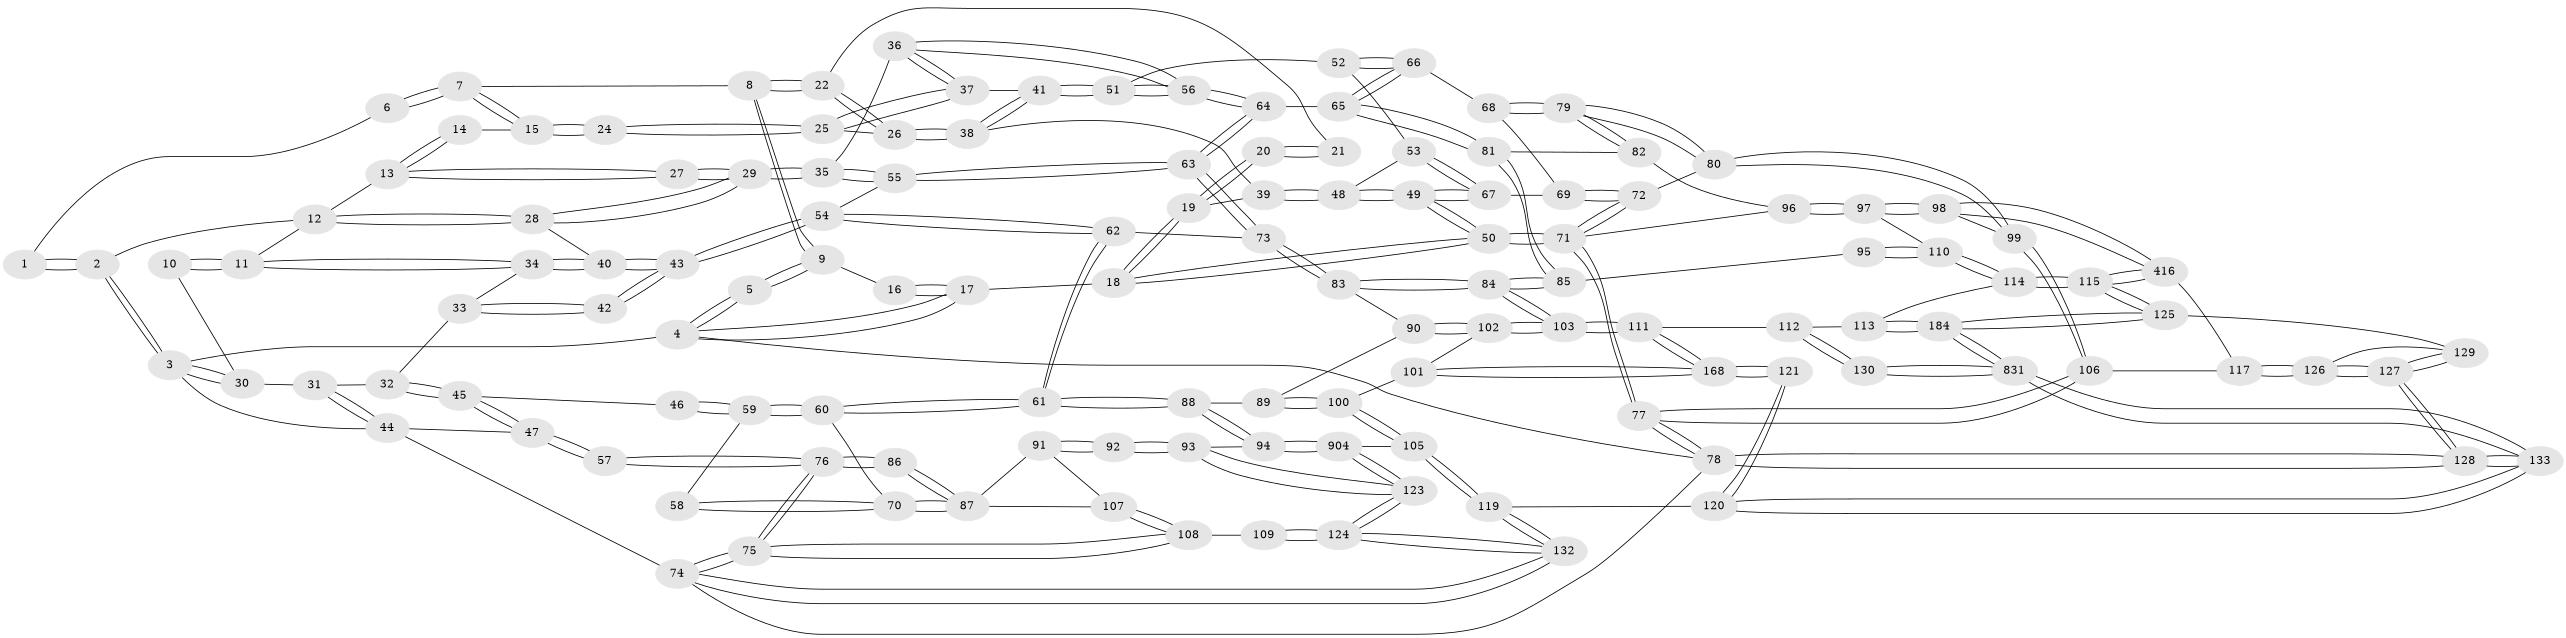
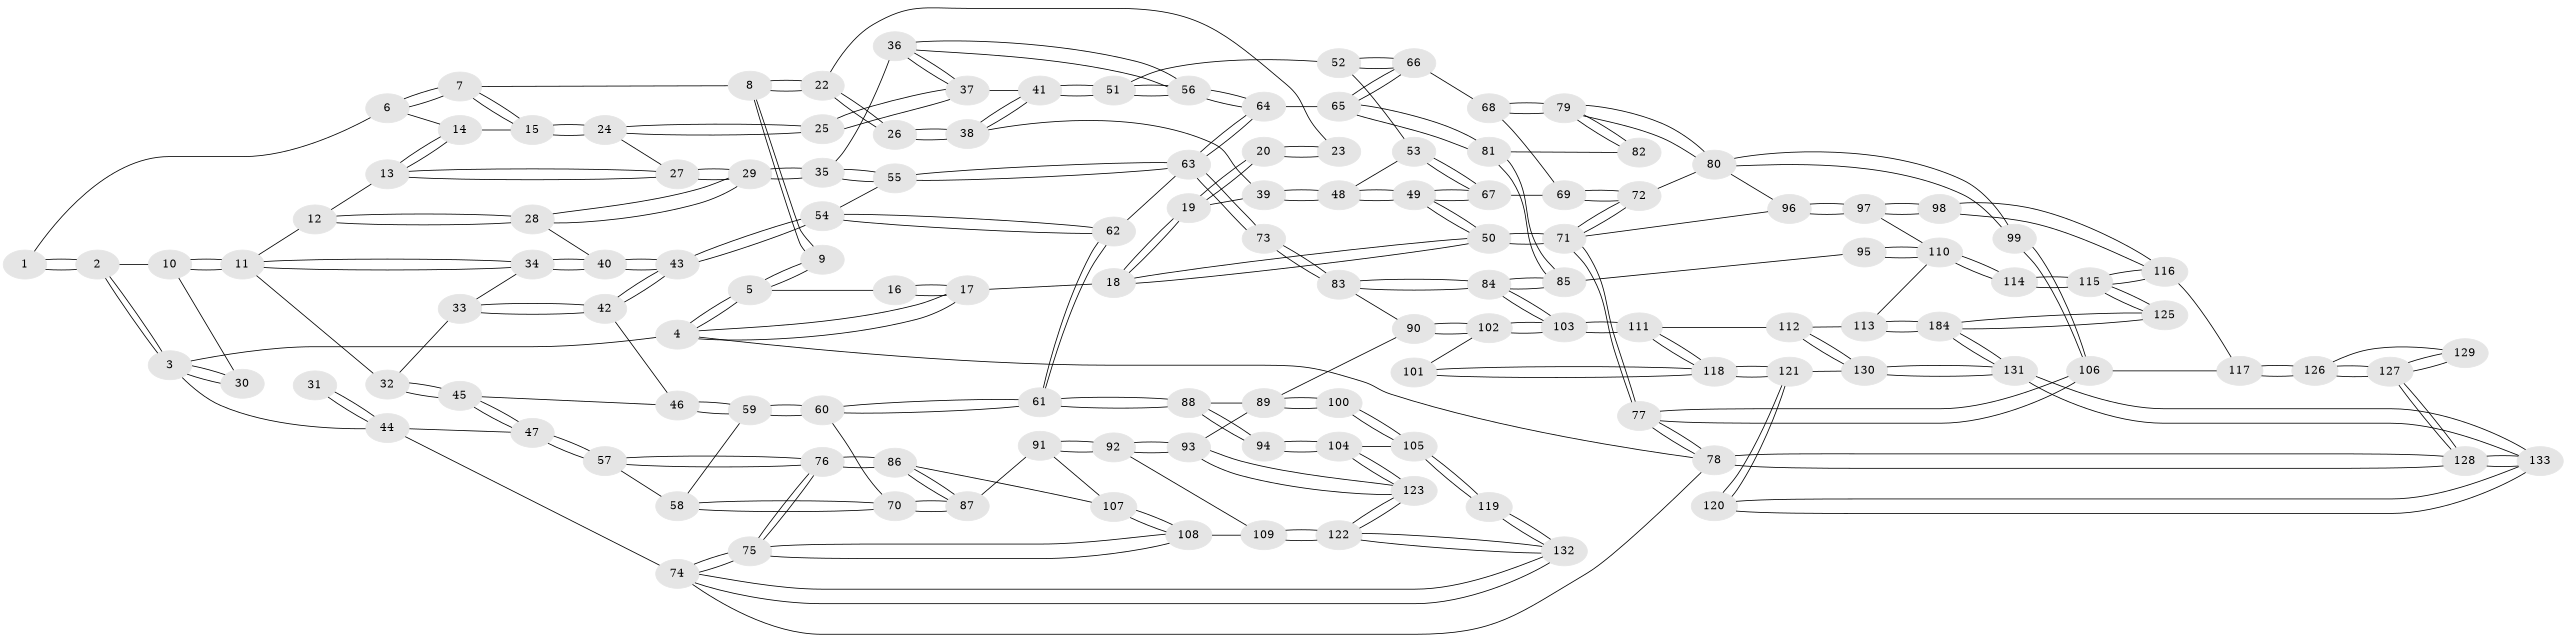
  graph {
    rankdir=LR
    node [color=gray90 style=filled]
    1
    2
    6
    3
    10
    7
    14
    4
    30
    44
    11
    5
    17
    78
    31
    47
    74
    9
    18
    128
    16
    8
    15
    22
    24
-   23 [label=21]
+   23
    26
    12
    34
    13
    28
    40
    27
    29
    25
    19
    50
    20
    39
    71
    48
    38
    37
    41
    35
    43
    36
    55
    32
    33
    45
    42
    46
    56
    63
    64
    51
    49
    53
    54
    52
    59
    62
    57
    75
    132
    60
    58
    76
    67
    69
    72
    77
    96
    66
    68
    73
    65
    70
    86
    87
    61
    88
    89
    94
    83
    81
    82
    85
    79
    80
    91
    106
    99
    84
    90
    108
    109
    107
    117
    133
    95
    97
    103
    102
    111
    110
    92
    100
-   104 [label=904]
+   104
    101
    105
    93
    123
-   122 [label=124]
+   122
    114
    98
-   116 [label=416]
-   118 [label=168]
+   116
+   118
    119
    121
    112
    120
    126
    115
    113
    130
    n128 [label=184]
-   131 [label=831]
+   131
    125
    129
    127
    1 -- 2
    1 -- 2
    1 -- 6
    2 -- 3
    2 -- 3
-   2 -- 12
+   2 -- 10
    6 -- 7
    6 -- 7
+   6 -- 14
    3 -- 4
    3 -- 30
    3 -- 30
    3 -- 44
    10 -- 30
    10 -- 11
    10 -- 11
    7 -- 8
    7 -- 15
    7 -- 15
    14 -- 15
    4 -- 5
    4 -- 5
    4 -- 17
    4 -- 17
    4 -- 78
-   30 -- 31
    44 -- 47
    44 -- 74
    11 -- 12
    11 -- 34
    11 -- 34
    5 -- 9
    5 -- 9
    17 -- 18
    78 -- 128
    78 -- 128
    31 -- 44
    31 -- 44
-   31 -- 32
+   11 -- 32
    47 -- 57
    47 -- 57
    74 -- 78
    74 -- 75
    74 -- 75
    74 -- 132
    74 -- 132
-   9 -- 16
+   5 -- 16
    18 -- 19
    18 -- 19
    18 -- 50
    18 -- 50
    128 -- 133
    128 -- 133
    16 -- 17
    16 -- 17
    8 -- 9
    8 -- 9
    8 -- 22
    8 -- 22
    15 -- 24
    15 -- 24
    22 -- 23
    22 -- 26
    22 -- 26
+   24 -- 27
    24 -- 25
    24 -- 25
    26 -- 38
    26 -- 38
    12 -- 13
    12 -- 28
    12 -- 28
    34 -- 40
    34 -- 40
    13 -- 14
    13 -- 14
    13 -- 27
    13 -- 27
    28 -- 40
    28 -- 29
    28 -- 29
    40 -- 43
    40 -- 43
    27 -- 29
    27 -- 29
    29 -- 35
    29 -- 35
-   25 -- 26
    25 -- 37
    25 -- 37
    19 -- 20
    19 -- 20
    19 -- 39
    50 -- 71
    50 -- 71
    20 -- 23
    20 -- 23
    39 -- 48
    39 -- 48
    71 -- 72
    71 -- 72
    71 -- 77
    71 -- 77
    71 -- 96
    48 -- 49
    48 -- 49
    48 -- 53
    38 -- 39
    38 -- 41
    38 -- 41
    37 -- 41
    41 -- 51
    41 -- 51
    35 -- 36
    35 -- 55
    35 -- 55
    43 -- 54
    43 -- 54
    36 -- 37
    36 -- 37
    36 -- 56
    36 -- 56
    55 -- 63
    55 -- 63
    32 -- 33
    32 -- 45
    32 -- 45
    33 -- 34
    33 -- 42
    33 -- 42
    45 -- 47
    45 -- 47
    45 -- 46
    42 -- 43
    42 -- 43
+   42 -- 46
    46 -- 59
    46 -- 59
    56 -- 64
    56 -- 64
    63 -- 64
    63 -- 64
    63 -- 73
    63 -- 73
    64 -- 65
    51 -- 56
    51 -- 56
    51 -- 52
    49 -- 50
    49 -- 50
    49 -- 67
    49 -- 67
    53 -- 67
    53 -- 67
    54 -- 55
    54 -- 62
    54 -- 62
    52 -- 53
    52 -- 66
    52 -- 66
    59 -- 60
    59 -- 60
-   62 -- 73
+   62 -- 63
+   57 -- 58
    57 -- 76
    57 -- 76
    75 -- 76
    75 -- 76
    75 -- 108
    75 -- 108
    60 -- 70
    60 -- 61
    60 -- 61
    58 -- 59
    58 -- 70
    58 -- 70
    76 -- 86
    76 -- 86
    67 -- 69
    69 -- 72
    69 -- 72
    72 -- 80
    77 -- 78
    77 -- 78
    77 -- 106
    77 -- 106
    96 -- 97
    96 -- 97
    66 -- 68
    68 -- 69
    68 -- 79
    68 -- 79
    73 -- 83
    73 -- 83
    65 -- 66
    65 -- 66
    65 -- 81
    65 -- 81
    70 -- 87
    70 -- 87
    86 -- 87
    86 -- 87
-   87 -- 107
+   86 -- 107
    87 -- 91
    61 -- 62
    61 -- 62
    61 -- 88
    61 -- 88
    88 -- 89
    88 -- 94
    88 -- 94
    89 -- 90
    89 -- 100
    89 -- 100
    94 -- 104
    94 -- 104
    83 -- 84
    83 -- 84
    83 -- 90
    81 -- 82
    81 -- 85
    81 -- 85
-   82 -- 96
+   80 -- 96
    85 -- 95
    79 -- 82
    79 -- 82
    79 -- 80
    79 -- 80
    80 -- 99
    80 -- 99
    91 -- 107
    91 -- 92
    91 -- 92
    106 -- 117
    99 -- 106
    99 -- 106
    84 -- 85
    84 -- 85
    84 -- 103
    84 -- 103
    90 -- 102
    90 -- 102
    108 -- 109
    109 -- 122
    109 -- 122
    107 -- 108
    107 -- 108
    117 -- 126
    117 -- 126
    95 -- 110
    95 -- 110
    97 -- 110
    97 -- 98
    97 -- 98
    103 -- 111
    103 -- 111
    102 -- 103
    102 -- 103
    111 -- 118
    111 -- 118
    111 -- 112
    110 -- 114
    110 -- 114
+   92 -- 109
    92 -- 93
    92 -- 93
-   100 -- 101
    100 -- 105
    100 -- 105
    104 -- 105
    104 -- 123
    104 -- 123
    101 -- 102
    101 -- 118
    101 -- 118
    105 -- 119
    105 -- 119
-   93 -- 94
+   93 -- 89
    93 -- 123
    93 -- 123
    122 -- 132
    122 -- 132
    122 -- 123
    122 -- 123
    114 -- 115
    114 -- 115
-   98 -- 99
    98 -- 116
    98 -- 116
    116 -- 117
    118 -- 121
    118 -- 121
    119 -- 132
    119 -- 132
-   119 -- 120
+   121 -- 130
    112 -- 113
    112 -- 130
    112 -- 130
    120 -- 133
    120 -- 133
    120 -- 121
    120 -- 121
    126 -- 129
    126 -- 127
    126 -- 127
    115 -- 116
    115 -- 116
    115 -- 125
    115 -- 125
-   113 -- 114
+   113 -- 110
    113 -- n128
    113 -- n128
    130 -- 131
    130 -- 131
    n128 -- 131
    n128 -- 131
    n128 -- 125
    n128 -- 125
    131 -- 133
    131 -- 133
-   125 -- 129
    127 -- 128
    127 -- 128
    127 -- 129
    127 -- 129
  }
